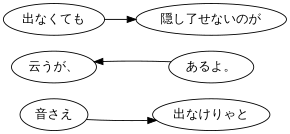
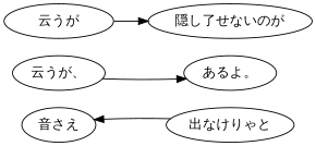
  digraph {
    rankdir=LR
    n1 [label="音さえ"]
    n2 [label="出なけりゃと"]
    n3 [label="云うが、"]
    n4 [label="あるよ。"]
-   n5 [label="出なくても"]
+   n5 [label="云うが"]
    n6 [label="隠し了せないのが"]
-   n1 -> n2
-   n4 -> n3
+   n2 -> n1
+   n3 -> n4
    n5 -> n6
  }
